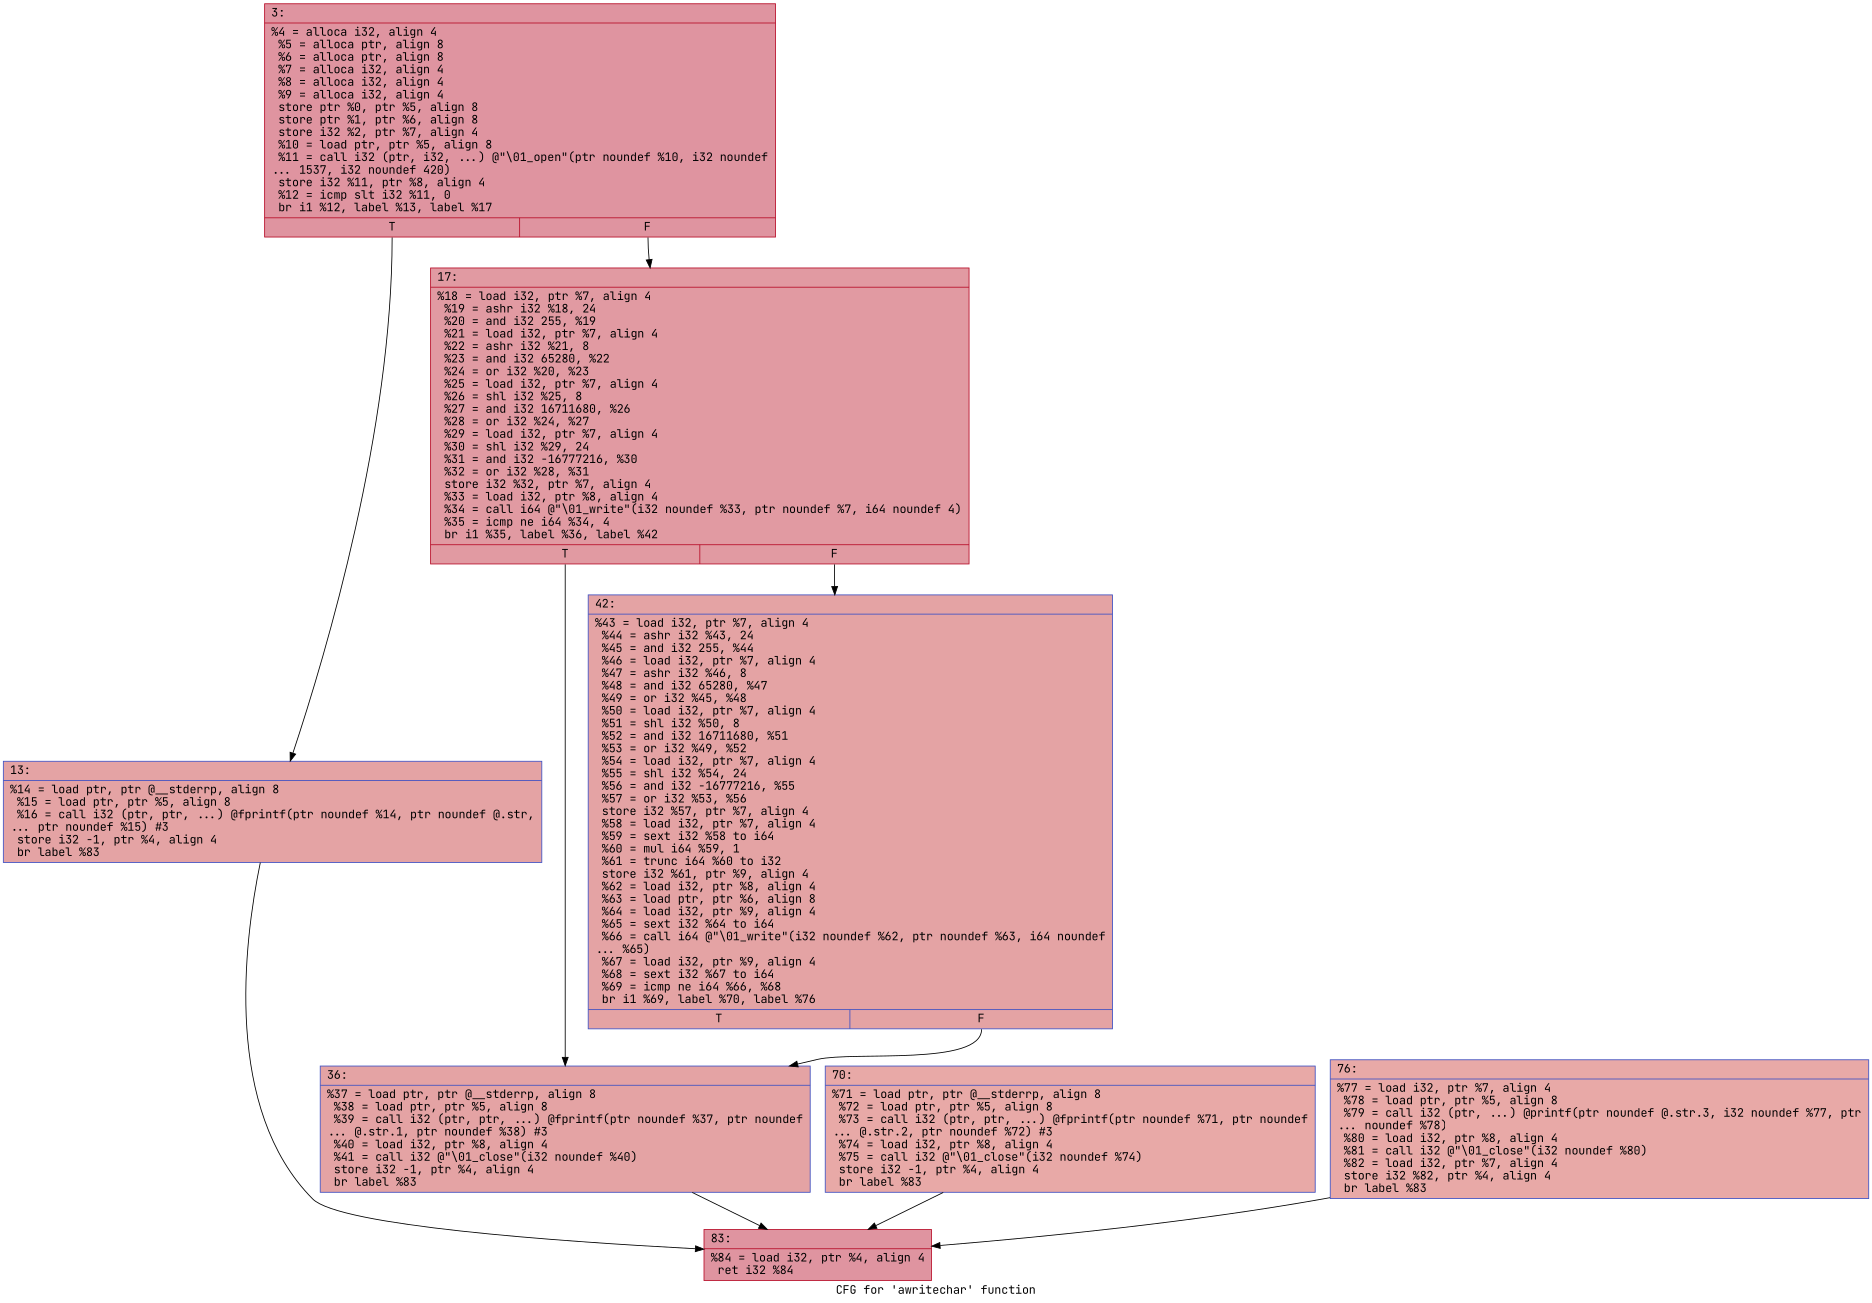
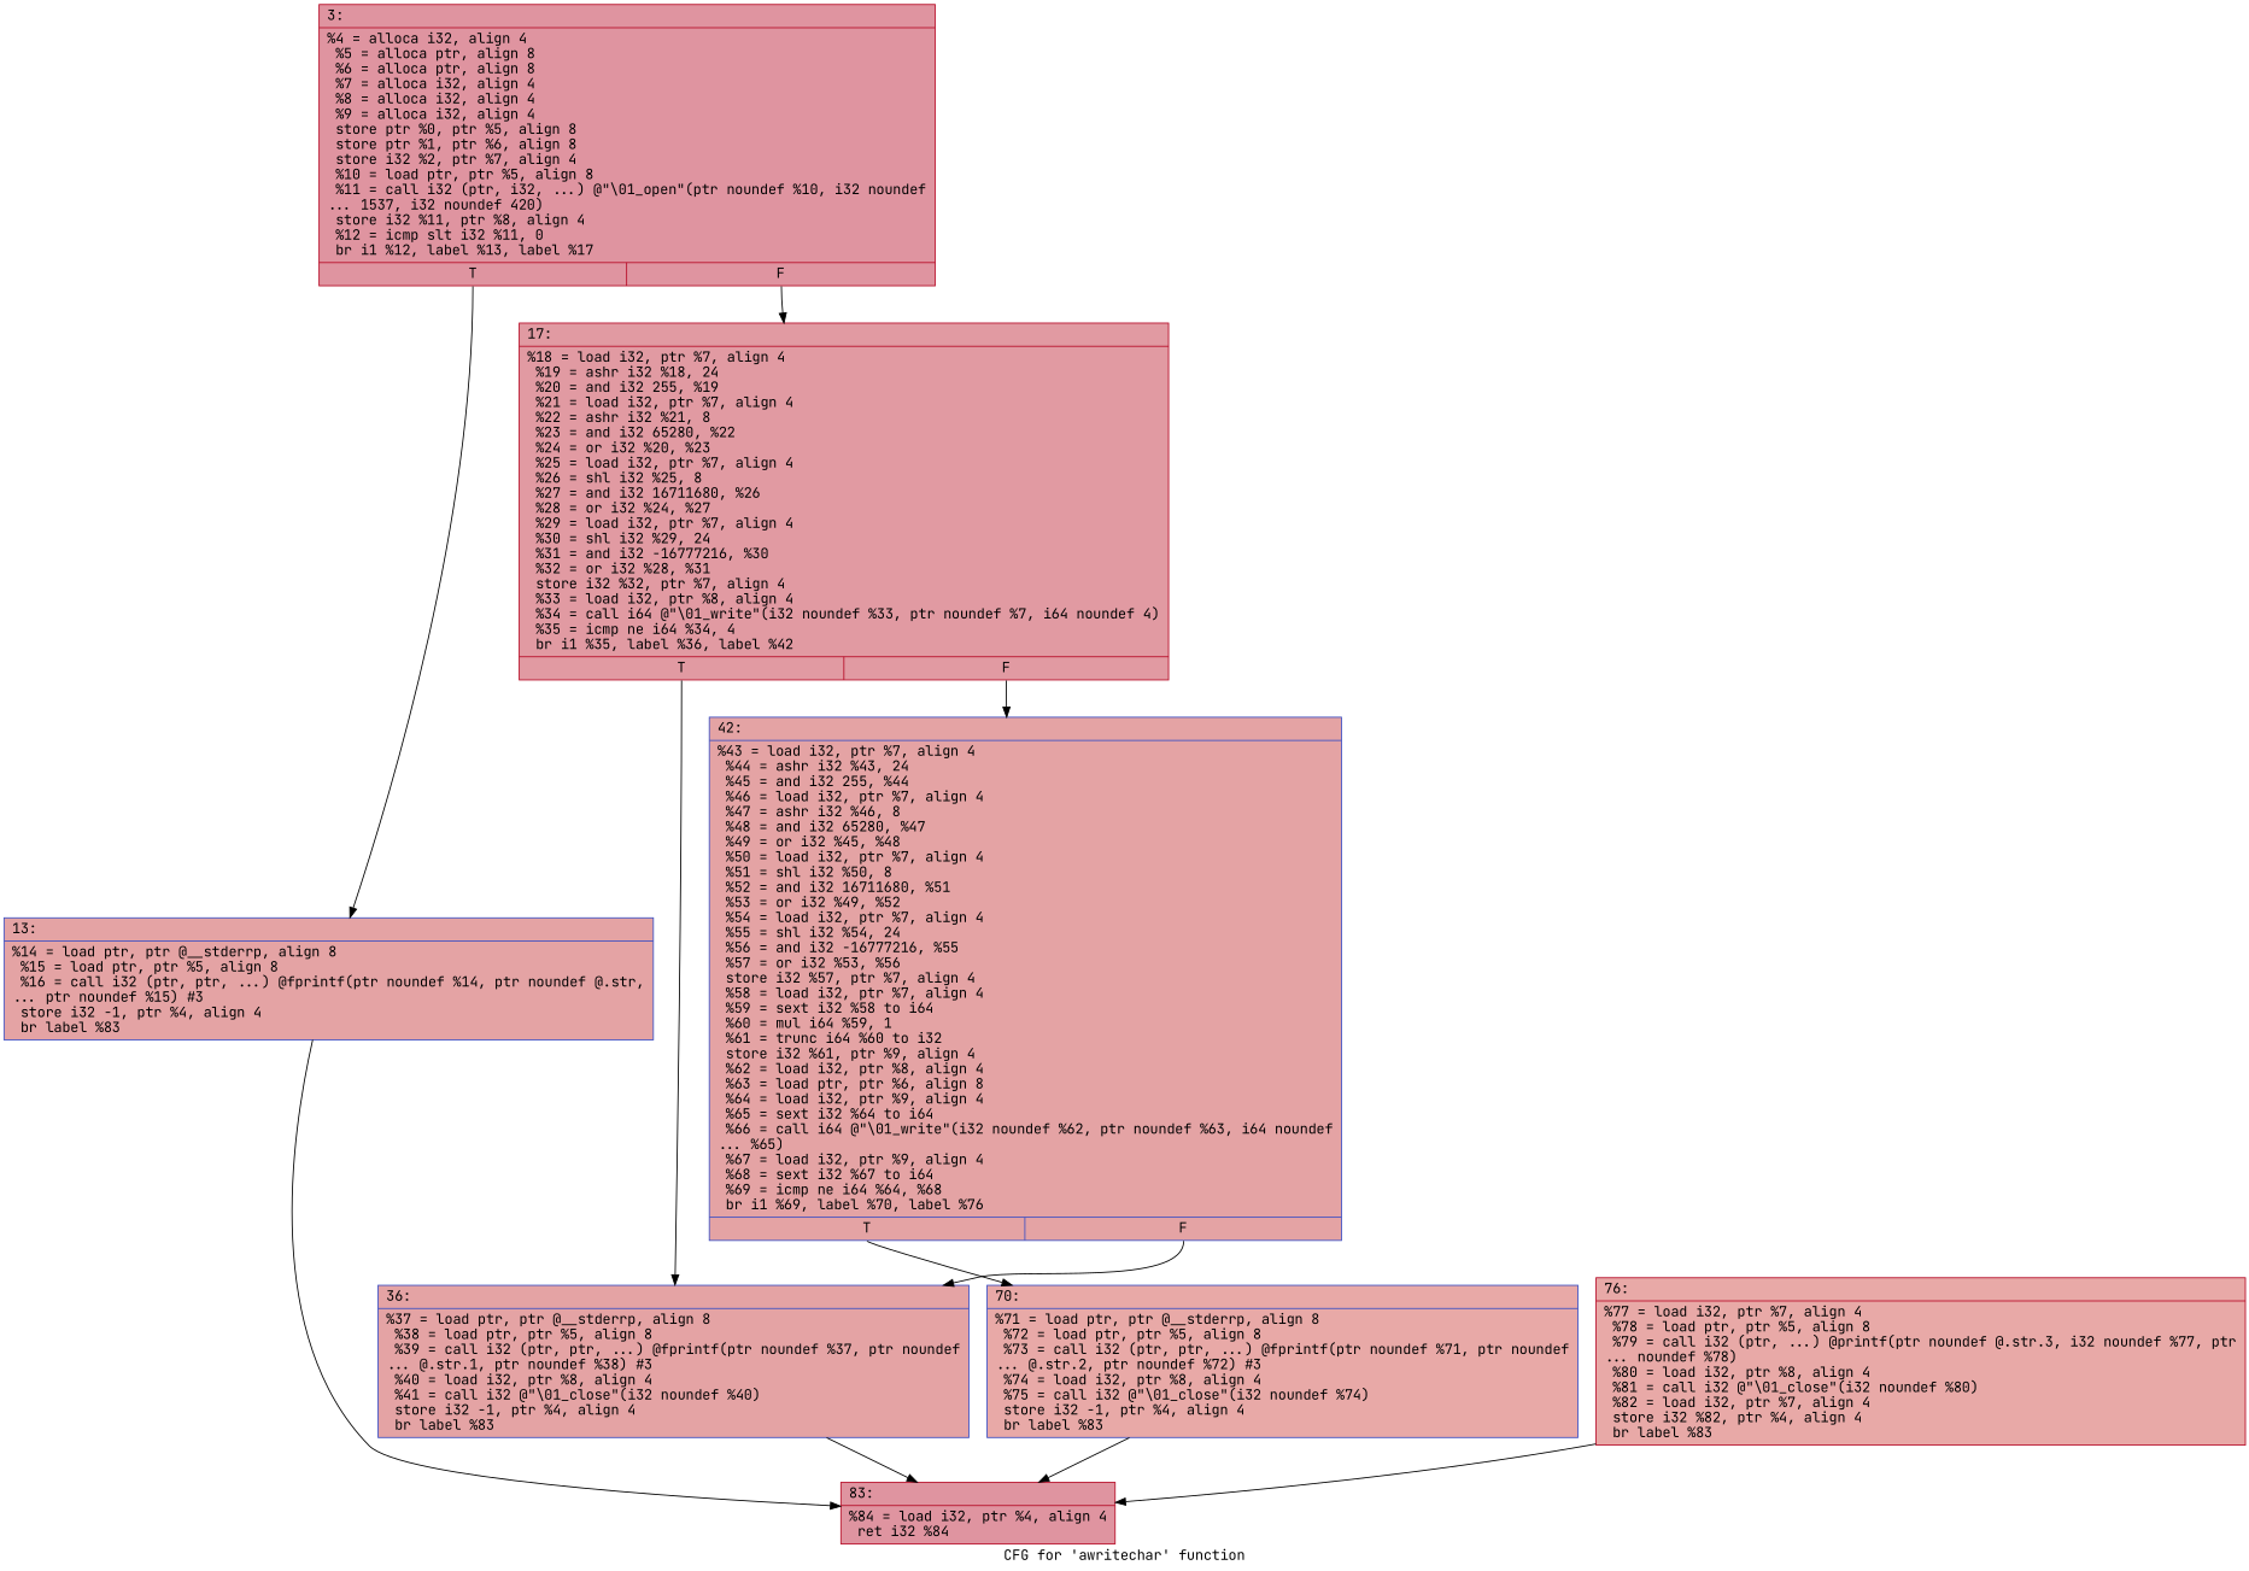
  digraph {
    fontname="JetBrains Mono"
    label="CFG for 'awritechar' function"
    node [color="#3d50c3ff" fillcolor="#c32e3170" fontname="JetBrains Mono" shape=record style=filled]
    edge [fontname="JetBrains Mono"]
    n1 [color="#b70d28ff" fillcolor="#b70d2870" label="{3:\l|  %4 = alloca i32, align 4\l  %5 = alloca ptr, align 8\l  %6 = alloca ptr, align 8\l  %7 = alloca i32, align 4\l  %8 = alloca i32, align 4\l  %9 = alloca i32, align 4\l  store ptr %0, ptr %5, align 8\l  store ptr %1, ptr %6, align 8\l  store i32 %2, ptr %7, align 4\l  %10 = load ptr, ptr %5, align 8\l  %11 = call i32 (ptr, i32, ...) @\"\\01_open\"(ptr noundef %10, i32 noundef\l... 1537, i32 noundef 420)\l  store i32 %11, ptr %8, align 4\l  %12 = icmp slt i32 %11, 0\l  br i1 %12, label %13, label %17\l|{<s0>T|<s1>F}}"]
    n2 [label="{13:\l|  %14 = load ptr, ptr @__stderrp, align 8\l  %15 = load ptr, ptr %5, align 8\l  %16 = call i32 (ptr, ptr, ...) @fprintf(ptr noundef %14, ptr noundef @.str,\l... ptr noundef %15) #3\l  store i32 -1, ptr %4, align 4\l  br label %83\l}"]
    n3 [color="#b70d28ff" fillcolor="#bb1b2c70" label="{17:\l|  %18 = load i32, ptr %7, align 4\l  %19 = ashr i32 %18, 24\l  %20 = and i32 255, %19\l  %21 = load i32, ptr %7, align 4\l  %22 = ashr i32 %21, 8\l  %23 = and i32 65280, %22\l  %24 = or i32 %20, %23\l  %25 = load i32, ptr %7, align 4\l  %26 = shl i32 %25, 8\l  %27 = and i32 16711680, %26\l  %28 = or i32 %24, %27\l  %29 = load i32, ptr %7, align 4\l  %30 = shl i32 %29, 24\l  %31 = and i32 -16777216, %30\l  %32 = or i32 %28, %31\l  store i32 %32, ptr %7, align 4\l  %33 = load i32, ptr %8, align 4\l  %34 = call i64 @\"\\01_write\"(i32 noundef %33, ptr noundef %7, i64 noundef 4)\l  %35 = icmp ne i64 %34, 4\l  br i1 %35, label %36, label %42\l|{<s0>T|<s1>F}}"]
    n4 [color="#b70d28ff" fillcolor="#b70d2870" label="{83:\l|  %84 = load i32, ptr %4, align 4\l  ret i32 %84\l}"]
    n5 [label="{36:\l|  %37 = load ptr, ptr @__stderrp, align 8\l  %38 = load ptr, ptr %5, align 8\l  %39 = call i32 (ptr, ptr, ...) @fprintf(ptr noundef %37, ptr noundef\l... @.str.1, ptr noundef %38) #3\l  %40 = load i32, ptr %8, align 4\l  %41 = call i32 @\"\\01_close\"(i32 noundef %40)\l  store i32 -1, ptr %4, align 4\l  br label %83\l}"]
-   n6 [label="{42:\l|  %43 = load i32, ptr %7, align 4\l  %44 = ashr i32 %43, 24\l  %45 = and i32 255, %44\l  %46 = load i32, ptr %7, align 4\l  %47 = ashr i32 %46, 8\l  %48 = and i32 65280, %47\l  %49 = or i32 %45, %48\l  %50 = load i32, ptr %7, align 4\l  %51 = shl i32 %50, 8\l  %52 = and i32 16711680, %51\l  %53 = or i32 %49, %52\l  %54 = load i32, ptr %7, align 4\l  %55 = shl i32 %54, 24\l  %56 = and i32 -16777216, %55\l  %57 = or i32 %53, %56\l  store i32 %57, ptr %7, align 4\l  %58 = load i32, ptr %7, align 4\l  %59 = sext i32 %58 to i64\l  %60 = mul i64 %59, 1\l  %61 = trunc i64 %60 to i32\l  store i32 %61, ptr %9, align 4\l  %62 = load i32, ptr %8, align 4\l  %63 = load ptr, ptr %6, align 8\l  %64 = load i32, ptr %9, align 4\l  %65 = sext i32 %64 to i64\l  %66 = call i64 @\"\\01_write\"(i32 noundef %62, ptr noundef %63, i64 noundef\l... %65)\l  %67 = load i32, ptr %9, align 4\l  %68 = sext i32 %67 to i64\l  %69 = icmp ne i64 %66, %68\l  br i1 %69, label %70, label %76\l|{<s0>T|<s1>F}}"]
+   n6 [label="{42:\l|  %43 = load i32, ptr %7, align 4\l  %44 = ashr i32 %43, 24\l  %45 = and i32 255, %44\l  %46 = load i32, ptr %7, align 4\l  %47 = ashr i32 %46, 8\l  %48 = and i32 65280, %47\l  %49 = or i32 %45, %48\l  %50 = load i32, ptr %7, align 4\l  %51 = shl i32 %50, 8\l  %52 = and i32 16711680, %51\l  %53 = or i32 %49, %52\l  %54 = load i32, ptr %7, align 4\l  %55 = shl i32 %54, 24\l  %56 = and i32 -16777216, %55\l  %57 = or i32 %53, %56\l  store i32 %57, ptr %7, align 4\l  %58 = load i32, ptr %7, align 4\l  %59 = sext i32 %58 to i64\l  %60 = mul i64 %59, 1\l  %61 = trunc i64 %60 to i32\l  store i32 %61, ptr %9, align 4\l  %62 = load i32, ptr %8, align 4\l  %63 = load ptr, ptr %6, align 8\l  %64 = load i32, ptr %9, align 4\l  %65 = sext i32 %64 to i64\l  %66 = call i64 @\"\\01_write\"(i32 noundef %62, ptr noundef %63, i64 noundef\l... %65)\l  %67 = load i32, ptr %9, align 4\l  %68 = sext i32 %67 to i64\l  %69 = icmp ne i64 %64, %68\l  br i1 %69, label %70, label %76\l|{<s0>T|<s1>F}}"]
    n7 [fillcolor="#ca3b3770" label="{70:\l|  %71 = load ptr, ptr @__stderrp, align 8\l  %72 = load ptr, ptr %5, align 8\l  %73 = call i32 (ptr, ptr, ...) @fprintf(ptr noundef %71, ptr noundef\l... @.str.2, ptr noundef %72) #3\l  %74 = load i32, ptr %8, align 4\l  %75 = call i32 @\"\\01_close\"(i32 noundef %74)\l  store i32 -1, ptr %4, align 4\l  br label %83\l}"]
-   n8 [fillcolor="#ca3b3770" label="{76:\l|  %77 = load i32, ptr %7, align 4\l  %78 = load ptr, ptr %5, align 8\l  %79 = call i32 (ptr, ...) @printf(ptr noundef @.str.3, i32 noundef %77, ptr\l... noundef %78)\l  %80 = load i32, ptr %8, align 4\l  %81 = call i32 @\"\\01_close\"(i32 noundef %80)\l  %82 = load i32, ptr %7, align 4\l  store i32 %82, ptr %4, align 4\l  br label %83\l}"]
+   n8 [color="#b70d28ff" fillcolor="#ca3b3770" label="{76:\l|  %77 = load i32, ptr %7, align 4\l  %78 = load ptr, ptr %5, align 8\l  %79 = call i32 (ptr, ...) @printf(ptr noundef @.str.3, i32 noundef %77, ptr\l... noundef %78)\l  %80 = load i32, ptr %8, align 4\l  %81 = call i32 @\"\\01_close\"(i32 noundef %80)\l  %82 = load i32, ptr %7, align 4\l  store i32 %82, ptr %4, align 4\l  br label %83\l}"]
    n1 -> n2 [tailport=s0]
    n1 -> n3 [tailport=s1]
    n2 -> n4
    n3 -> n5 [tailport=s0]
    n3 -> n6 [tailport=s1]
    n5 -> n4
    n6 -> n5 [tailport=s1]
+   n6 -> n7 [tailport=s0]
    n7 -> n4
    n8 -> n4
  }
